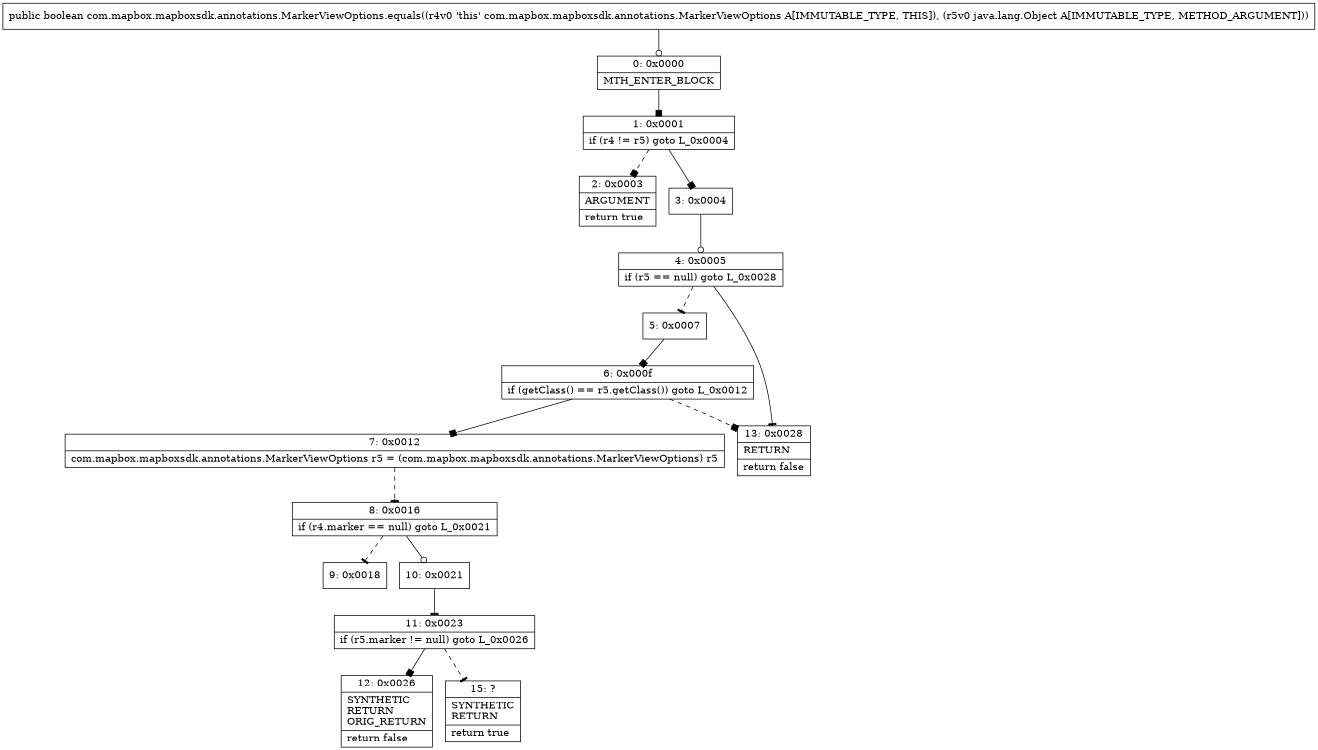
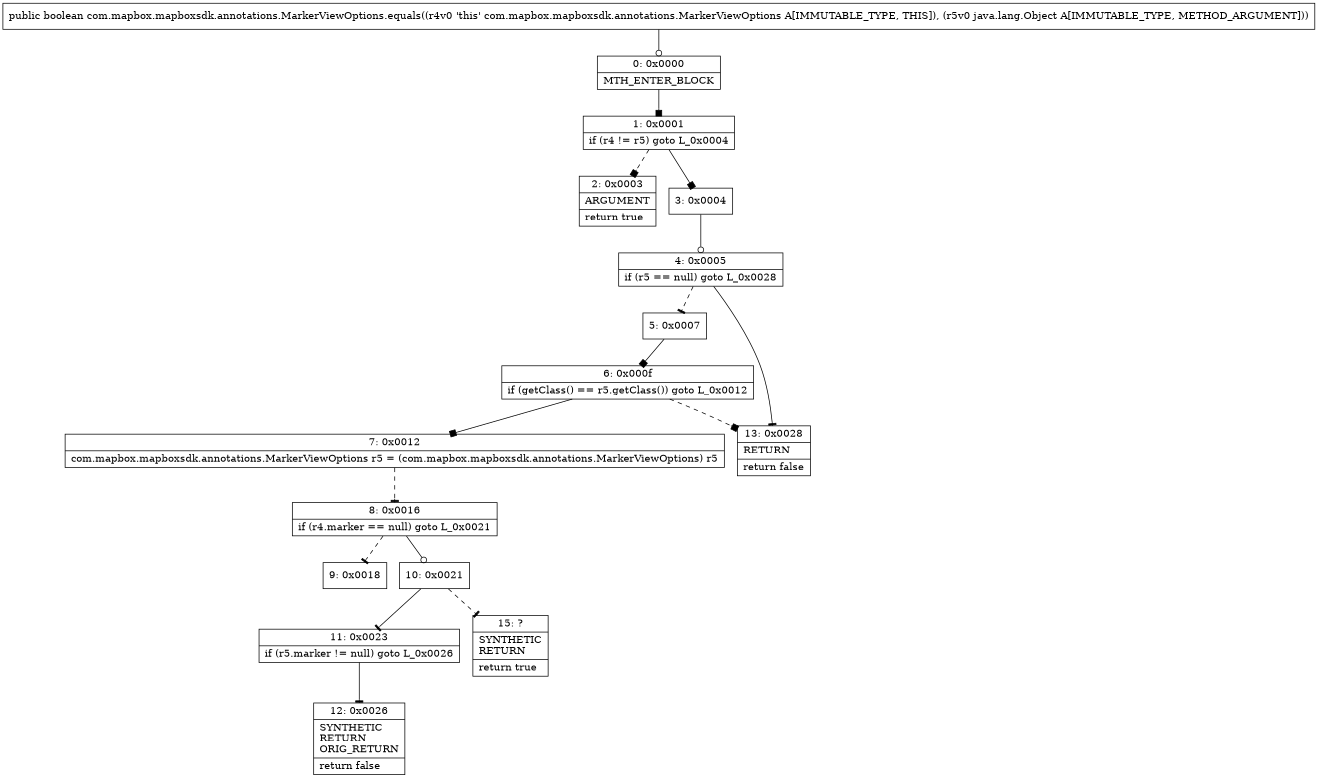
  digraph {
    node [shape=record]
    edge [arrowhead=box]
    n1 [label="{0\:\ 0x0000|MTH_ENTER_BLOCK\l}"]
    n2 [label="{1\:\ 0x0001|if (r4 != r5) goto L_0x0004\l}"]
    n3 [label="{2\:\ 0x0003|ARGUMENT\l|return true\l}"]
    n4 [label="{3\:\ 0x0004}"]
    n5 [label="{4\:\ 0x0005|if (r5 == null) goto L_0x0028\l}"]
    n6 [label="{5\:\ 0x0007}"]
    n7 [label="{13\:\ 0x0028|RETURN\l|return false\l}"]
    n8 [label="{6\:\ 0x000f|if (getClass() == r5.getClass()) goto L_0x0012\l}"]
    n9 [label="{7\:\ 0x0012|com.mapbox.mapboxsdk.annotations.MarkerViewOptions r5 = (com.mapbox.mapboxsdk.annotations.MarkerViewOptions) r5\l}"]
    n10 [label="{8\:\ 0x0016|if (r4.marker == null) goto L_0x0021\l}"]
    n11 [label="{9\:\ 0x0018}"]
    n12 [label="{10\:\ 0x0021}"]
    n13 [label="{11\:\ 0x0023|if (r5.marker != null) goto L_0x0026\l}"]
    n14 [label="{12\:\ 0x0026|SYNTHETIC\lRETURN\lORIG_RETURN\l|return false\l}"]
    n15 [label="{15\:\ ?|SYNTHETIC\lRETURN\l|return true\l}"]
    n16 [label="{public boolean com.mapbox.mapboxsdk.annotations.MarkerViewOptions.equals((r4v0 'this' com.mapbox.mapboxsdk.annotations.MarkerViewOptions A[IMMUTABLE_TYPE, THIS]), (r5v0 java.lang.Object A[IMMUTABLE_TYPE, METHOD_ARGUMENT])) }"]
    n1 -> n2
    n2 -> n3 [style=dashed]
    n2 -> n4
    n4 -> n5 [arrowhead=odot]
    n5 -> n6 [arrowhead=tee style=dashed]
    n5 -> n7 [arrowhead=tee]
    n6 -> n8
    n8 -> n7 [style=dashed]
    n8 -> n9
    n9 -> n10 [arrowhead=tee style=dashed]
    n10 -> n11 [arrowhead=tee style=dashed]
    n10 -> n12 [arrowhead=odot]
    n12 -> n13 [arrowhead=tee]
-   n13 -> n14
-   n13 -> n15 [arrowhead=tee style=dashed]
+   n13 -> n14 [arrowhead=tee]
+   n12 -> n15 [arrowhead=tee style=dashed]
    n16 -> n1 [arrowhead=odot]
  }
